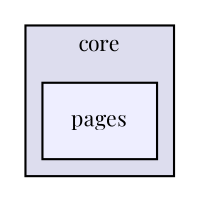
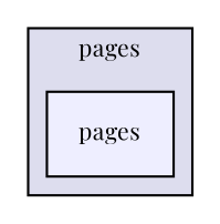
  digraph {
    compound=true
    fontname="Playfair Display"
    n1 [fillcolor="#eeeeff" fontname="Playfair Display" fontsize=10 label=pages pencolor=black shape=box style=filled]
    subgraph cluster_1 {
      bgcolor="#ddddee"
      fontsize=10
-     label=core
+     label=pages
      pencolor=black
      n1
    }
  }
